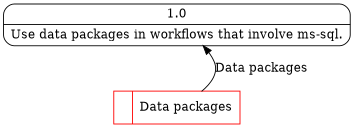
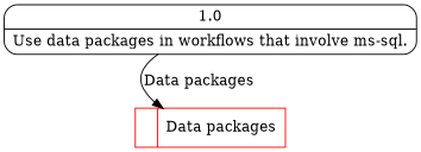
  digraph {
    n1 [label="{<f0> 1.0|<f1> Use data packages in workflows that involve ms-sql. }" shape=Mrecord]
    n2 [color=red label="<f0>  |<f1> Data packages " shape=record]
-   n2 -> n1 [label="Data packages"]
+   n1 -> n2 [label="Data packages"]
  }
